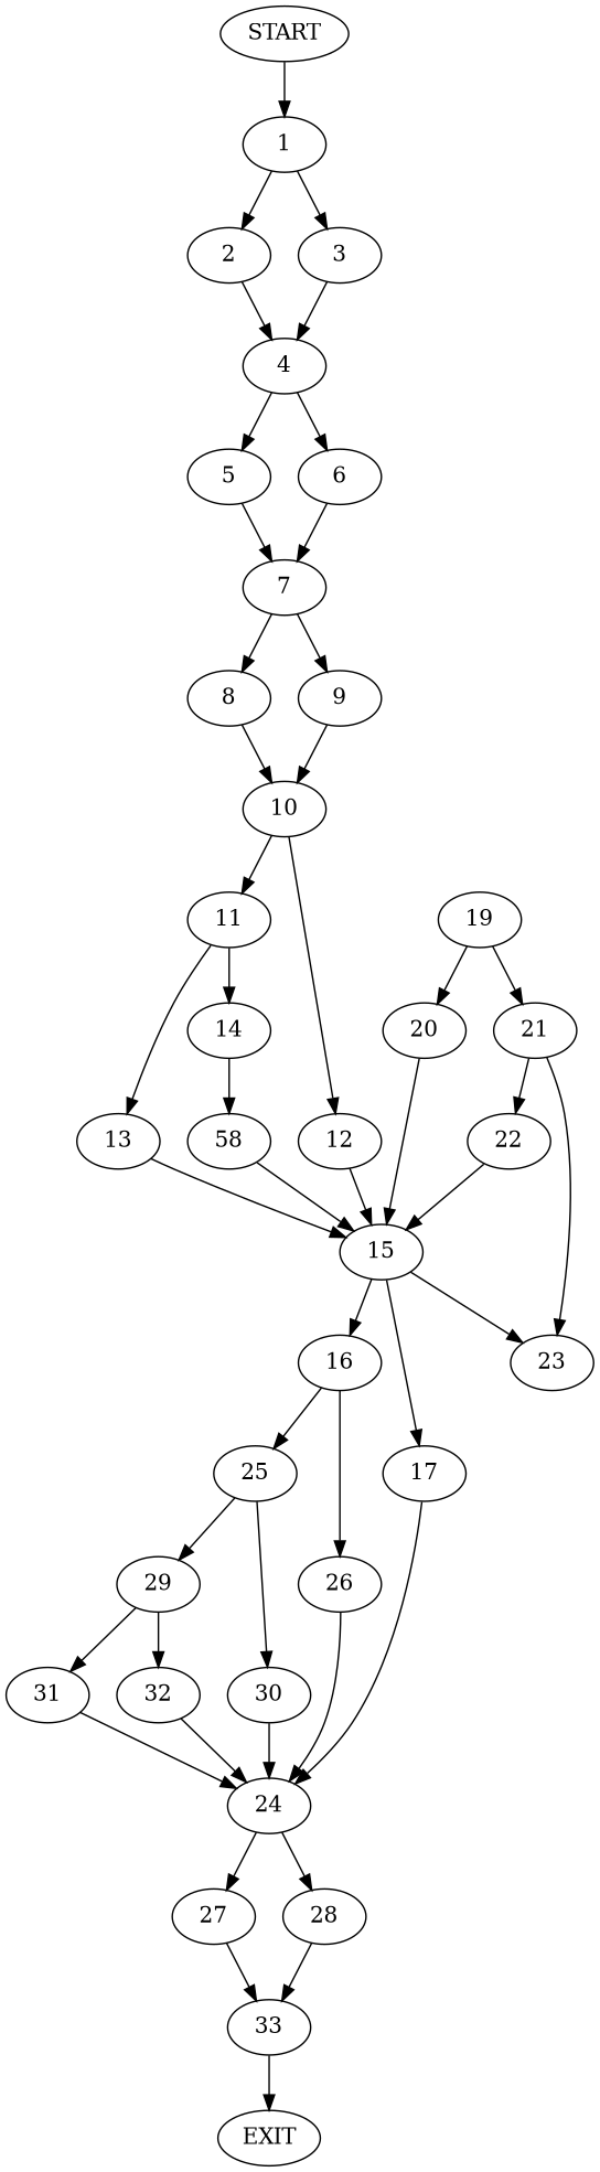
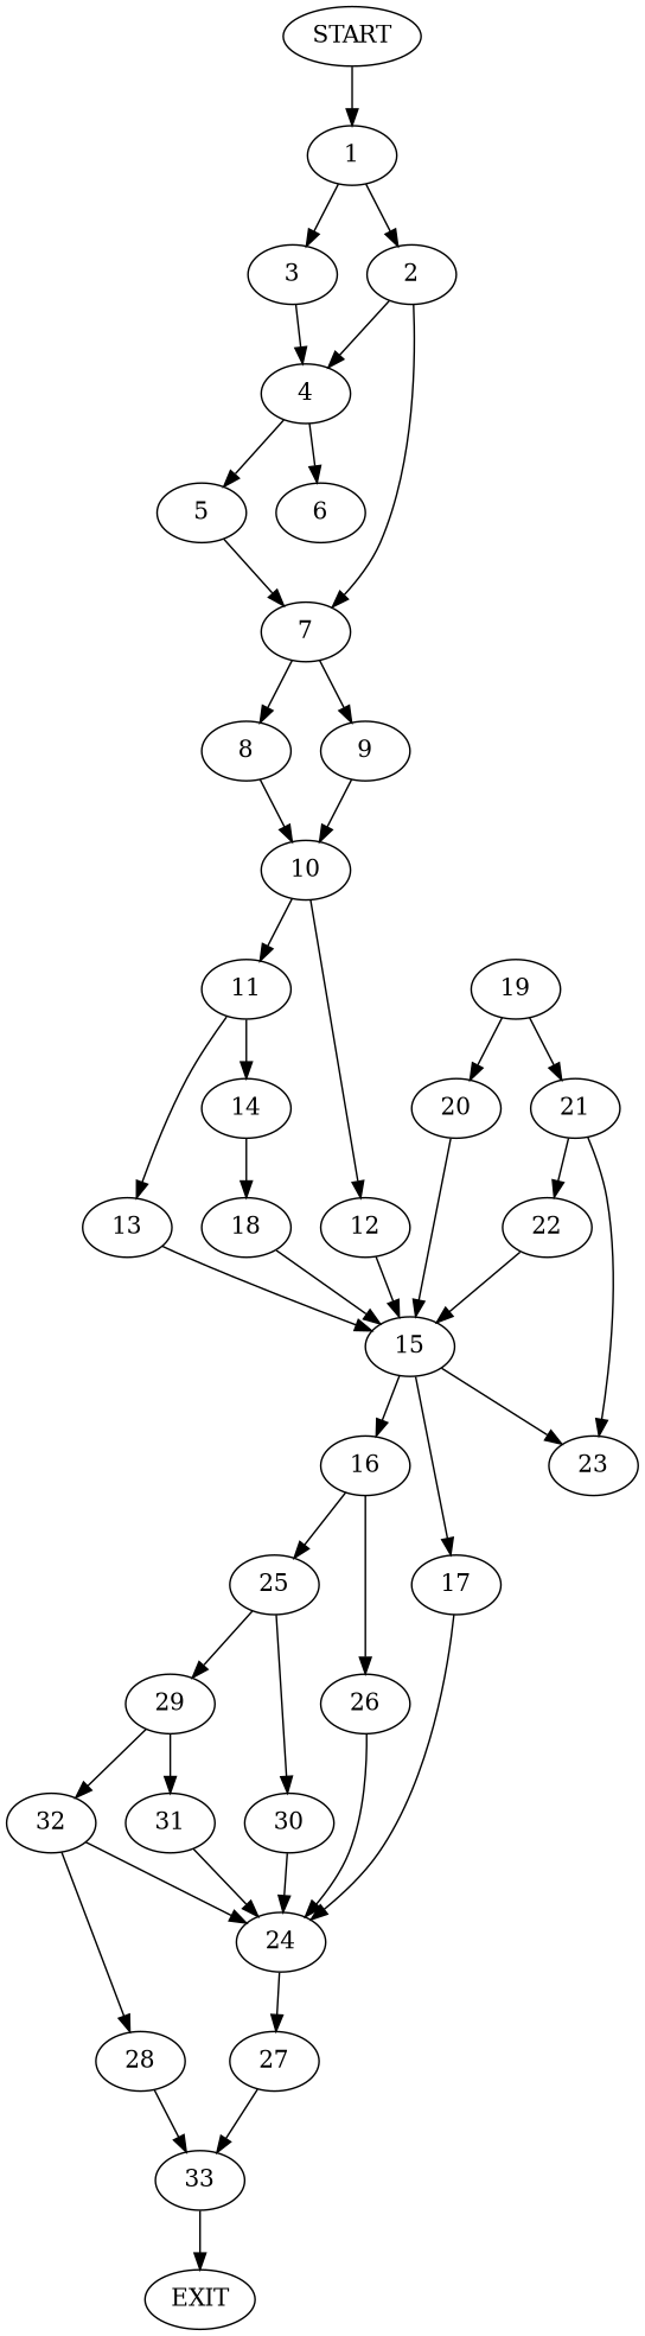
  digraph {
    n1 [label=START]
    1
    2
    3
    n5 [label=EXIT]
    4
    5
    6
    7
    8
    9
    10
    11
    12
    13
    14
    15
-   18 [label=58]
+   18
    16
    17
    23
    19
    20
    21
    25
    26
    24
    29
    30
    27
    28
    22
    33
    31
    32
    n1 -> 1
    1 -> 2
    1 -> 3
    2 -> 4
    3 -> 4
    4 -> 5
    4 -> 6
    5 -> 7
-   6 -> 7
+   2 -> 7
    7 -> 8
    7 -> 9
    8 -> 10
    9 -> 10
    10 -> 11
    10 -> 12
    11 -> 13
    11 -> 14
    12 -> 15
    13 -> 15
    14 -> 18
    15 -> 16
    15 -> 17
    15 -> 23
    18 -> 15
    16 -> 25
    16 -> 26
    17 -> 24
    19 -> 20
    19 -> 21
    20 -> 15
    21 -> 23
    21 -> 22
    25 -> 29
    25 -> 30
    26 -> 24
    24 -> 27
-   24 -> 28
+   32 -> 28
    29 -> 31
    29 -> 32
    30 -> 24
    27 -> 33
    28 -> 33
    22 -> 15
    33 -> n5
    31 -> 24
    32 -> 24
  }
